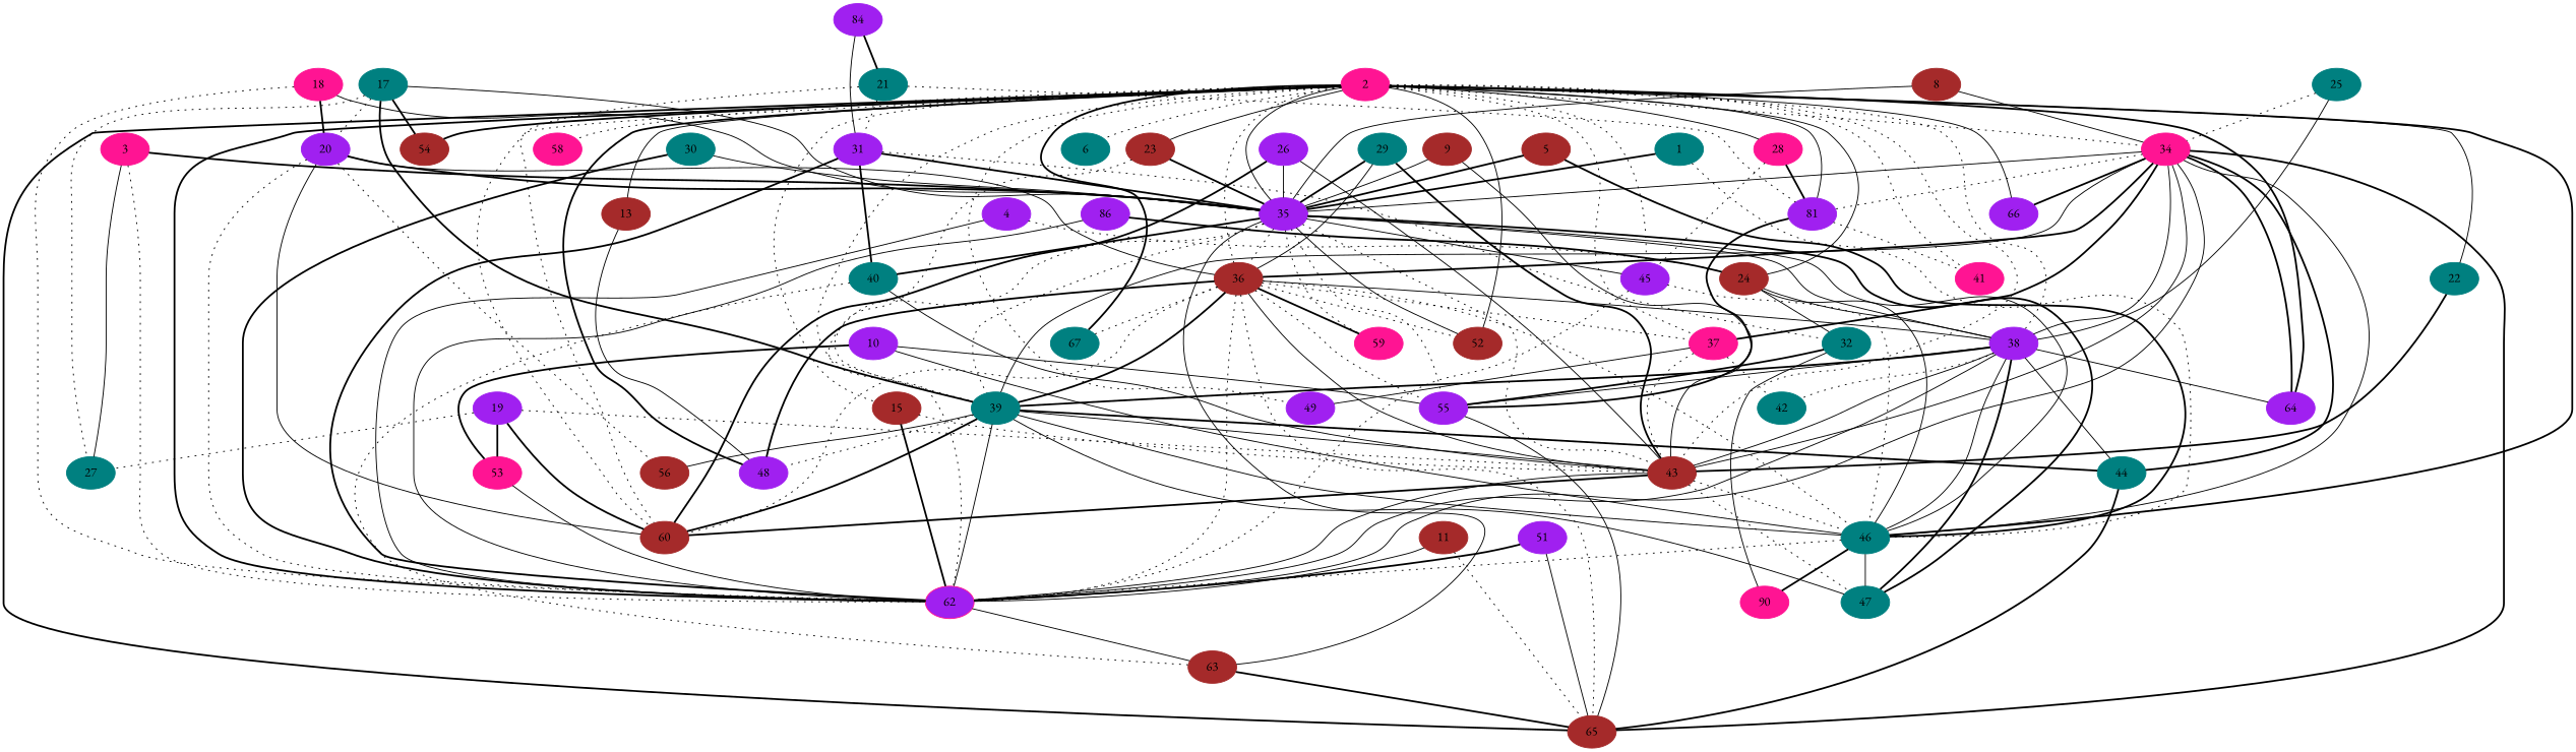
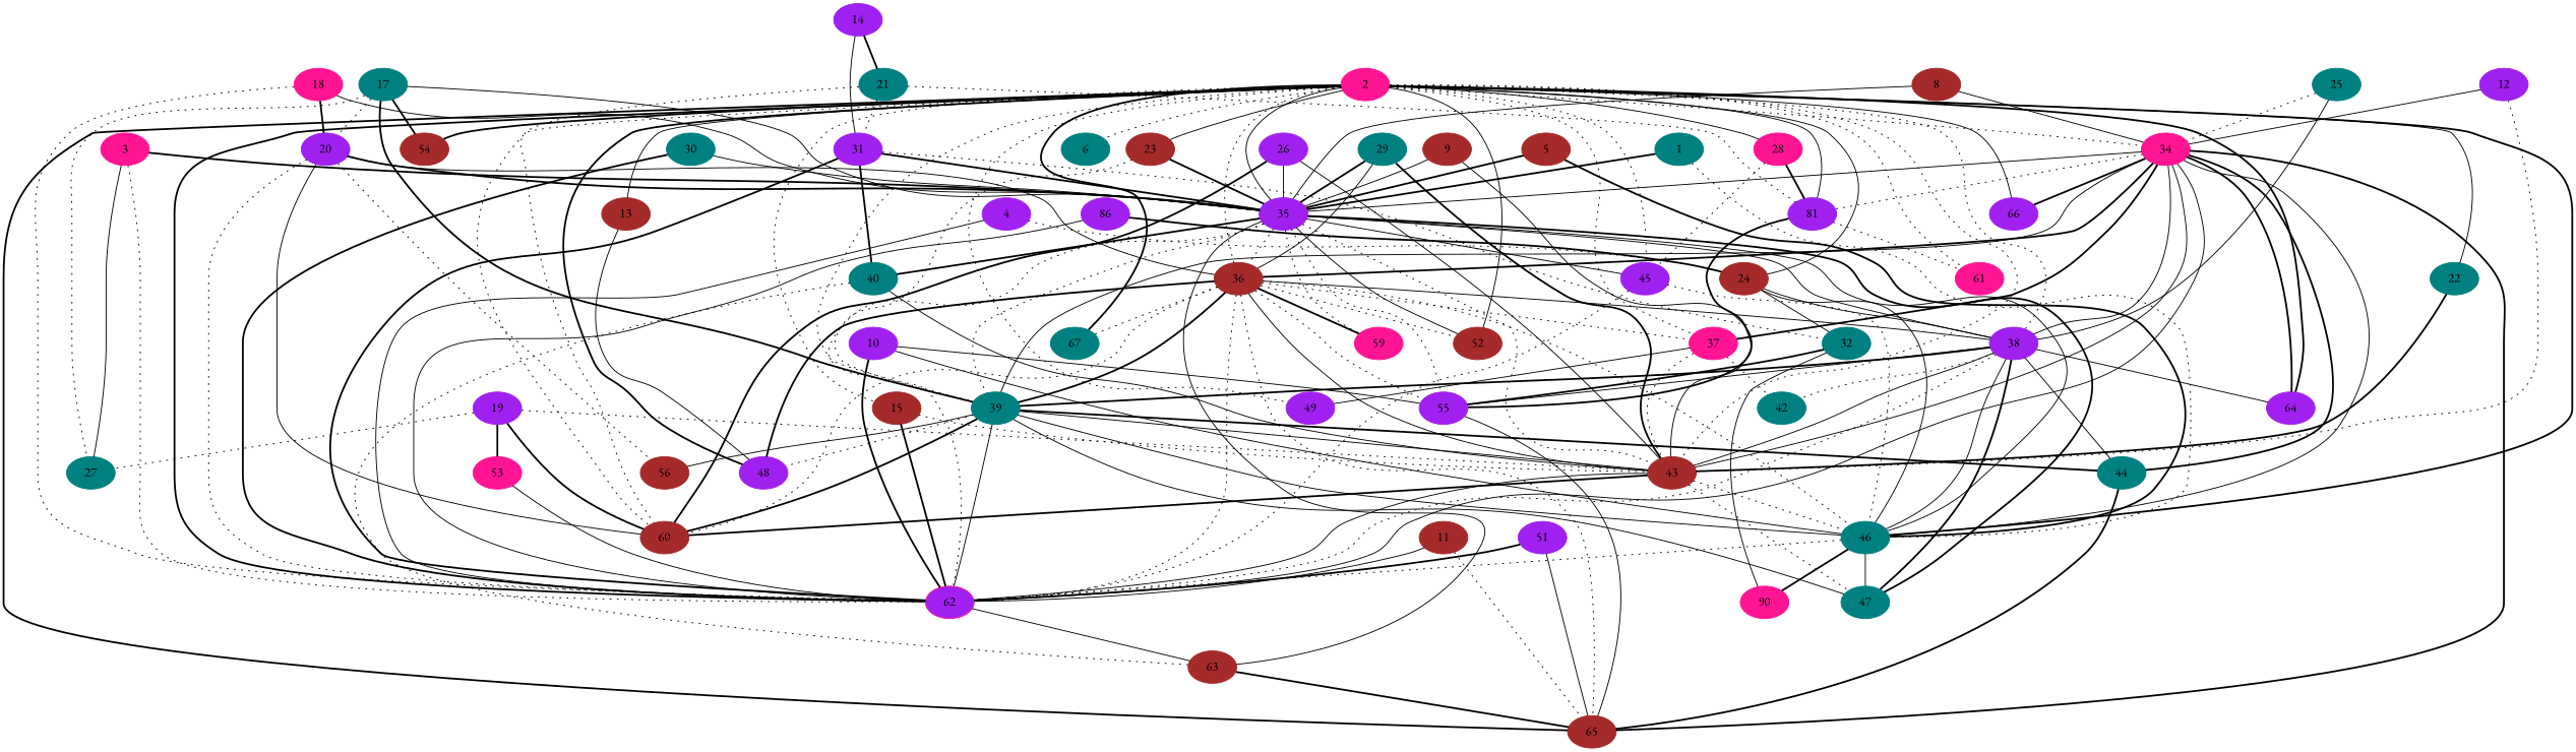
  graph {
    fontname="EB Garamond"
    node [color=purple fontname="EB Garamond" style=filled]
    edge [fontname="EB Garamond" style=solid weight=1.0]
    1 [color=teal]
    35
    46 [color=teal]
    36 [color=brown]
    38
    39 [color=teal]
    43 [color=brown]
    45
    52 [color=brown]
    62 [color=deeppink fillcolor=purple]
    55
    40 [color=teal]
    47 [color=teal]
    59 [color=deeppink]
    63 [color=brown]
    n16 [color=deeppink label=90]
    2 [color=deeppink]
    6 [color=teal]
    13 [color=brown]
    15 [color=brown]
    22 [color=teal]
    23 [color=brown]
    24 [color=brown]
    28 [color=deeppink]
    34 [color=deeppink]
    37 [color=deeppink]
    n27 [label=81]
    48
    49
    54 [color=brown]
-   58 [color=deeppink]
    60 [color=brown]
-   61 [color=deeppink label=41]
+   61 [color=deeppink]
    64
    65 [color=brown]
    66
    67 [color=teal]
    32 [color=teal]
    44 [color=teal]
    42 [color=teal]
    56 [color=brown]
    3 [color=deeppink]
    27 [color=teal]
    4
    5 [color=brown]
    8 [color=brown]
    9 [color=brown]
    10
    11 [color=brown]
+   12
    21 [color=teal]
-   14 [label=84]
+   14
    31
    n54 [label=86]
    17 [color=teal]
    20
    18 [color=deeppink]
    19
    53 [color=deeppink]
    25 [color=teal]
    26
    29 [color=teal]
    30 [color=teal]
    51
    1 -- 35 [style=bold]
    1 -- 46 [style=dotted]
    35 -- 46
    35 -- 36 [style=dotted]
    35 -- 38
    35 -- 39 [style=dotted]
    35 -- 43 [style=dotted]
    35 -- 45
    35 -- 52
    35 -- 62 [style=dotted]
    35 -- 55 [style=dotted]
    35 -- 40 [style=bold weight=2.0]
    35 -- 47 [style=bold]
    35 -- 59 [style=dotted]
    35 -- 63
    46 -- 62 [style=dotted]
    46 -- 47
    46 -- n16 [style=bold]
    36 -- 46 [style=dotted]
    36 -- 38
    36 -- 39 [style=bold]
    36 -- 43 [weight=2.0]
    36 -- 52 [style=dotted]
    36 -- 62 [style=dotted]
    36 -- 55 [style=dotted]
    36 -- 59 [style=bold weight=2.0]
    36 -- 37 [style=dotted]
    36 -- 48 [style=bold]
    36 -- 60 [style=dotted]
    36 -- 65 [style=dotted]
    36 -- 67 [style=dotted]
    38 -- 46
    38 -- 39 [style=bold]
    38 -- 43
-   38 -- 62 [weight=3.0]
+   38 -- 62 [style=dotted weight=3.0]
    38 -- 55
    38 -- 47 [style=bold]
    38 -- 64 [weight=2.0]
    38 -- 44
    38 -- 42 [style=dotted]
    39 -- 46 [weight=2.0]
    39 -- 43
    39 -- 62
    39 -- 47
    39 -- 48 [style=dotted]
    39 -- 60 [style=bold]
    39 -- 44 [style=bold]
    39 -- 56
    43 -- 46 [style=dotted weight=3.0]
    43 -- 62
    43 -- 47 [style=dotted]
    43 -- 60 [style=bold]
    45 -- 46 [style=dotted]
    45 -- 62 [style=dotted]
    62 -- 63
    55 -- 65
    40 -- 43
    40 -- 63 [style=dotted]
    63 -- 65 [style=bold]
    2 -- 35 [weight=3.0]
    2 -- 46 [style=bold weight=3.0]
    2 -- 36 [style=dotted weight=2.0]
    2 -- 38 [style=dotted weight=4.0]
    2 -- 39 [style=dotted weight=3.0]
    2 -- 43 [style=dotted weight=2.0]
    2 -- 45 [style=dotted]
    2 -- 52
    2 -- 62 [style=bold weight=3.0]
    2 -- 6 [style=dotted weight=2.0]
    2 -- 13
    2 -- 15 [style=dotted]
    2 -- 22
    2 -- 23
    2 -- 24
    2 -- 28 [weight=2.0]
    2 -- 34 [style=dotted weight=2.0]
    2 -- 37 [style=dotted]
    2 -- n27
    2 -- 48 [style=bold]
    2 -- 49 [style=dotted]
    2 -- 54 [style=bold]
-   2 -- 58 [style=dotted]
    2 -- 60 [style=dotted]
    2 -- 61 [style=dotted weight=2.0]
    2 -- 64 [style=bold]
    2 -- 65 [style=bold]
    2 -- 66
    2 -- 67 [style=bold]
    13 -- 48
    15 -- 43 [style=dotted]
    15 -- 62 [style=bold]
    22 -- 43 [style=bold]
    23 -- 35 [style=bold]
    23 -- 39 [style=dotted]
    24 -- 46
    24 -- 38
    24 -- 32
    28 -- 45 [style=dotted]
    28 -- n27 [style=bold]
    34 -- 35 [weight=2.0]
    34 -- 46
    34 -- 36 [style=bold]
    34 -- 38
    34 -- 39
    34 -- 43 [weight=2.0]
    34 -- 62 [weight=2.0]
    34 -- 37 [style=bold]
    34 -- n27 [style=dotted]
    34 -- 64 [style=bold]
    34 -- 65 [style=bold]
    34 -- 66 [style=bold]
    34 -- 44 [style=bold]
    37 -- 43 [style=dotted]
    37 -- 49
    37 -- 42 [style=dotted]
    n27 -- 55 [style=bold]
    n27 -- 61 [style=dotted]
    32 -- 55 [style=bold]
    32 -- n16
    44 -- 65 [style=bold weight=2.0]
    3 -- 35 [style=bold]
    3 -- 62 [style=dotted]
    3 -- 27
    4 -- 62
    4 -- 24 [style=dotted]
    5 -- 35 [style=bold]
    5 -- 46 [style=bold]
    8 -- 35
    8 -- 34
    9 -- 35
    9 -- 43
    10 -- 46
-   10 -- 53 [style=bold]
+   10 -- 62 [style=bold]
    10 -- 55
    11 -- 62
    11 -- 65 [style=dotted]
+   12 -- 43 [style=dotted]
+   12 -- 34
    21 -- n27 [style=dotted]
    21 -- 60 [style=dotted]
    21 -- 31 [style=dotted]
    14 -- 21 [style=bold]
    14 -- 31
    31 -- 35 [style=bold]
    31 -- 62 [style=bold]
    31 -- 40 [style=bold]
    31 -- 32 [style=dotted]
    n54 -- 62
    n54 -- 24 [style=bold]
    17 -- 35
    17 -- 39 [style=bold]
    17 -- 54 [style=bold]
    17 -- 27 [style=dotted]
    17 -- 20 [style=dotted]
    20 -- 35 [style=bold]
    20 -- 36
    20 -- 62 [style=dotted]
    20 -- 60
    20 -- 56 [style=dotted]
    18 -- 35
    18 -- 62 [style=dotted]
    18 -- 20 [style=bold]
    19 -- 43 [style=dotted weight=2.0]
    19 -- 60 [style=bold]
    19 -- 27 [style=dotted]
    19 -- 53 [style=bold]
    53 -- 62
    25 -- 38
    25 -- 34 [style=dotted]
    26 -- 35
    26 -- 43
    26 -- 60 [style=bold]
    29 -- 35 [style=bold]
    29 -- 36
    29 -- 43 [style=bold]
    30 -- 35 [weight=2.0]
    30 -- 62 [style=bold]
    51 -- 62 [style=bold]
    51 -- 65
  }
